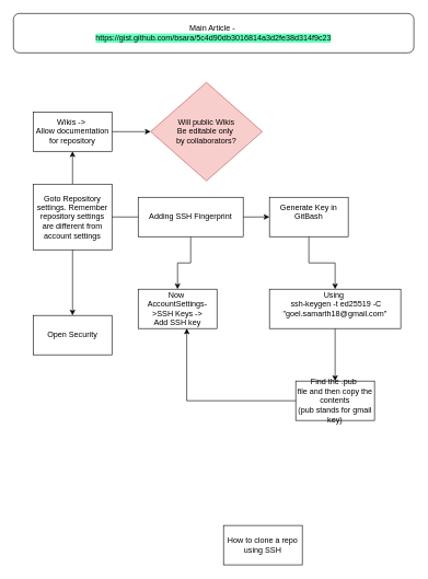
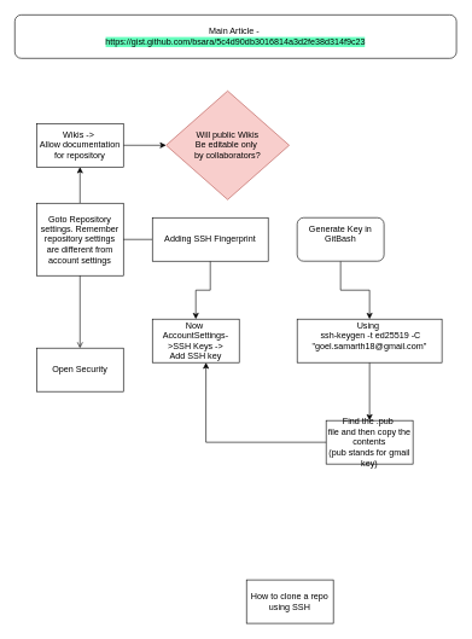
  <mxCell id="0" />
  <mxCell id="1" parent="0" />
- <mxCell id="2" value="" style="edgeStyle=orthogonalEdgeStyle;rounded=0;orthogonalLoop=1;jettySize=auto;html=1;" parent="1" source="5" target="6" edge="1"><mxGeometry relative="1" as="geometry" /></mxCell>
- <mxCell id="3" value="" style="edgeStyle=orthogonalEdgeStyle;rounded=0;orthogonalLoop=1;jettySize=auto;html=1;" parent="1" source="5" target="13" edge="1"><mxGeometry relative="1" as="geometry" /></mxCell>
+ <mxCell id="2" value="" style="edgeStyle=orthogonalEdgeStyle;rounded=0;orthogonalLoop=1;jettySize=auto;html=1;endArrow=open;" parent="1" source="5" target="6" edge="1"><mxGeometry relative="1" as="geometry" /></mxCell>
  <mxCell id="4" value="" style="edgeStyle=orthogonalEdgeStyle;rounded=0;orthogonalLoop=1;jettySize=auto;html=1;" parent="1" source="5" target="16" edge="1"><mxGeometry relative="1" as="geometry" /></mxCell>
  <mxCell id="5" value="Adding SSH Fingerprint" style="rounded=0;whiteSpace=wrap;html=1;" parent="1" vertex="1"><mxGeometry x="210" y="300" width="160" height="60" as="geometry" /></mxCell>
  <mxCell id="6" value="Open Security" style="whiteSpace=wrap;html=1;rounded=0;" parent="1" vertex="1"><mxGeometry x="50" y="480" width="120" height="60" as="geometry" /></mxCell>
  <mxCell id="7" value="" style="edgeStyle=orthogonalEdgeStyle;rounded=0;orthogonalLoop=1;jettySize=auto;html=1;" parent="1" source="8" target="10" edge="1"><mxGeometry relative="1" as="geometry" /></mxCell>
  <mxCell id="8" value="Goto Repository settings. Remember repository settings are different from account settings" style="rounded=0;whiteSpace=wrap;html=1;" parent="1" vertex="1"><mxGeometry x="50" y="280" width="120" height="100" as="geometry" /></mxCell>
  <mxCell id="9" value="" style="edgeStyle=orthogonalEdgeStyle;rounded=0;orthogonalLoop=1;jettySize=auto;html=1;" parent="1" source="10" target="11" edge="1"><mxGeometry relative="1" as="geometry" /></mxCell>
  <mxCell id="10" value="Wikis -&amp;gt;&amp;nbsp;&lt;div&gt;Allow documentation&lt;/div&gt;&lt;div&gt;for repository&lt;/div&gt;" style="whiteSpace=wrap;html=1;rounded=0;" parent="1" vertex="1"><mxGeometry x="50" y="170" width="120" height="60" as="geometry" /></mxCell>
  <mxCell id="11" value="Will public Wikis&lt;div&gt;Be editable only&amp;nbsp;&lt;/div&gt;&lt;div&gt;by collaborators?&lt;/div&gt;" style="rhombus;whiteSpace=wrap;html=1;rounded=0;fillColor=#f8cecc;strokeColor=#b85450;" parent="1" vertex="1"><mxGeometry x="229" y="125" width="170" height="150" as="geometry" /></mxCell>
  <mxCell id="12" value="" style="edgeStyle=orthogonalEdgeStyle;rounded=0;orthogonalLoop=1;jettySize=auto;html=1;" parent="1" source="13" target="15" edge="1"><mxGeometry relative="1" as="geometry" /></mxCell>
- <mxCell id="13" value="Generate Key in GitBash&lt;div&gt;&lt;br&gt;&lt;/div&gt;" style="whiteSpace=wrap;html=1;rounded=0;" parent="1" vertex="1"><mxGeometry x="410" y="300" width="120" height="60" as="geometry" /></mxCell>
+ <mxCell id="13" value="Generate Key in GitBash&lt;div&gt;&lt;br&gt;&lt;/div&gt;" style="whiteSpace=wrap;html=1;rounded=1;" parent="1" vertex="1"><mxGeometry x="410" y="300" width="120" height="60" as="geometry" /></mxCell>
  <mxCell id="14" value="" style="edgeStyle=orthogonalEdgeStyle;rounded=0;orthogonalLoop=1;jettySize=auto;html=1;" parent="1" source="15" target="17" edge="1"><mxGeometry relative="1" as="geometry" /></mxCell>
  <mxCell id="15" value="Using&amp;nbsp;&lt;div&gt;&lt;div&gt;&amp;nbsp;ssh-keygen -t ed25519 -C &quot;goel.samarth18@gmail.com&quot;&lt;/div&gt;&lt;/div&gt;&lt;div&gt;&lt;br&gt;&lt;/div&gt;" style="whiteSpace=wrap;html=1;rounded=0;" parent="1" vertex="1"><mxGeometry x="410" y="440" width="200" height="60" as="geometry" /></mxCell>
  <mxCell id="16" value="Now&amp;nbsp;&lt;div&gt;AccountSettings-&amp;gt;SSH Keys -&amp;gt;&lt;/div&gt;&lt;div&gt;Add SSH key&lt;/div&gt;" style="whiteSpace=wrap;html=1;rounded=0;" parent="1" vertex="1"><mxGeometry x="210" y="440" width="120" height="60" as="geometry" /></mxCell>
  <mxCell id="17" value="Find the .pub&amp;nbsp;&lt;div&gt;file and then copy the contents&lt;/div&gt;&lt;div&gt;(pub stands for gmail key)&lt;/div&gt;" style="whiteSpace=wrap;html=1;rounded=0;" parent="1" vertex="1"><mxGeometry x="450" y="580" width="120" height="60" as="geometry" /></mxCell>
  <mxCell id="18" style="edgeStyle=orthogonalEdgeStyle;rounded=0;orthogonalLoop=1;jettySize=auto;html=1;entryX=0.617;entryY=1;entryDx=0;entryDy=0;entryPerimeter=0;" parent="1" source="17" target="16" edge="1"><mxGeometry relative="1" as="geometry" /></mxCell>
  <mxCell id="19" value="Main Article -&amp;nbsp;&lt;div&gt;&lt;span style=&quot;background-color: rgb(102, 255, 189);&quot;&gt;https://gist.github.com/bsara/5c4d90db3016814a3d2fe38d314f9c23&lt;/span&gt;&lt;br&gt;&lt;/div&gt;" style="whiteSpace=wrap;html=1;rounded=1;" parent="1" vertex="1"><mxGeometry x="20" y="20" width="610" height="60" as="geometry" /></mxCell>
  <mxCell id="20" value="How to clone a repo using SSH" style="rounded=0;whiteSpace=wrap;html=1;" vertex="1" parent="1"><mxGeometry x="340" y="800" width="120" height="60" as="geometry" /></mxCell>
